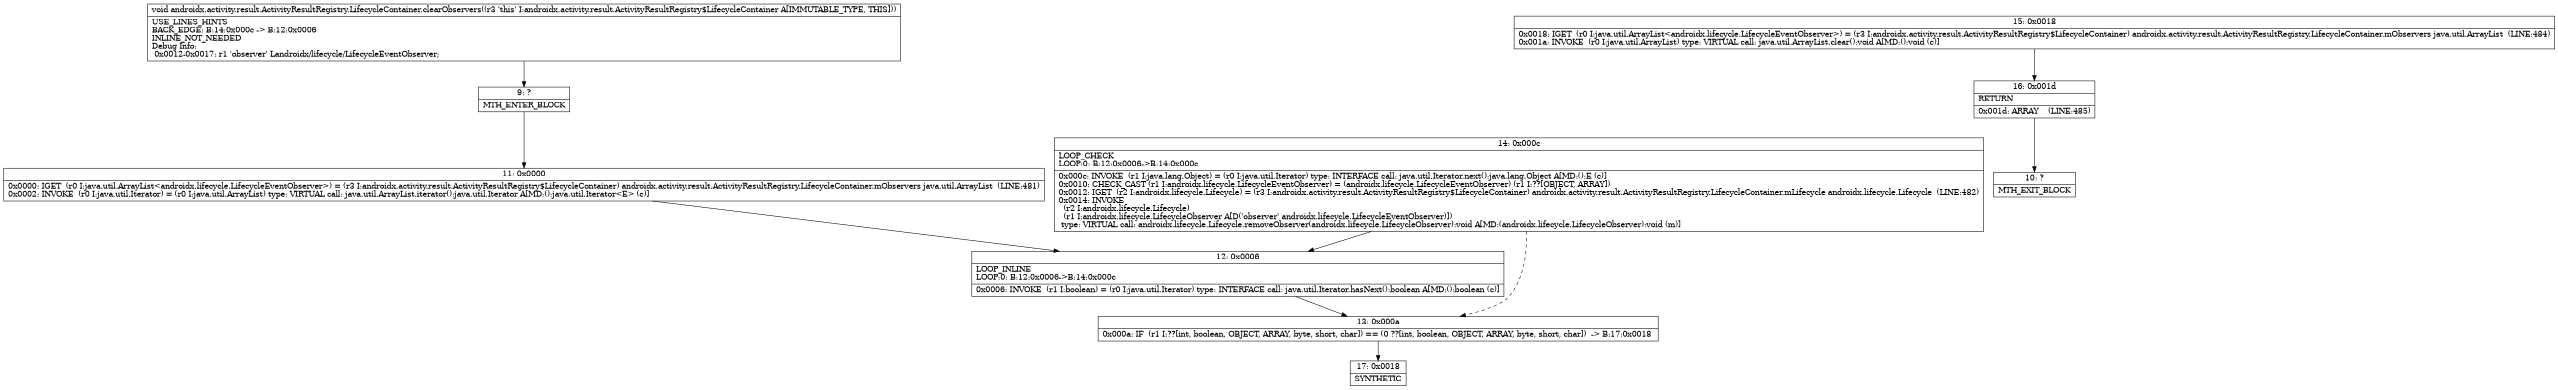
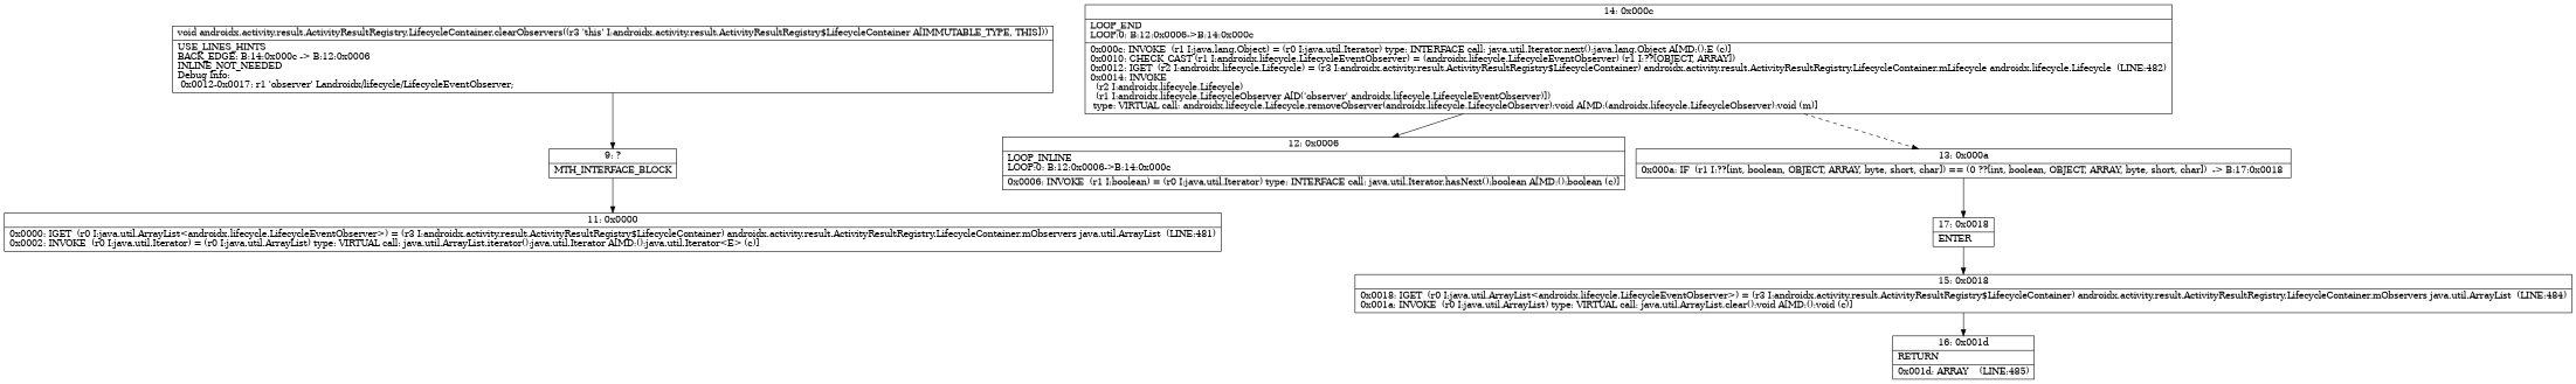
  digraph {
    node [shape=record]
-   n1 [label="{9\:\ ?|MTH_ENTER_BLOCK\l}"]
+   n1 [label="{9\:\ ?|MTH_INTERFACE_BLOCK\l}"]
    n2 [label="{11\:\ 0x0000|0x0000: IGET  (r0 I:java.util.ArrayList\<androidx.lifecycle.LifecycleEventObserver\>) = (r3 I:androidx.activity.result.ActivityResultRegistry$LifecycleContainer) androidx.activity.result.ActivityResultRegistry.LifecycleContainer.mObservers java.util.ArrayList  (LINE:481)\l0x0002: INVOKE  (r0 I:java.util.Iterator) = (r0 I:java.util.ArrayList) type: VIRTUAL call: java.util.ArrayList.iterator():java.util.Iterator A[MD:():java.util.Iterator\<E\> (c)]\l}"]
    n3 [label="{12\:\ 0x0006|LOOP_INLINE\lLOOP:0: B:12:0x0006\-\>B:14:0x000c\l|0x0006: INVOKE  (r1 I:boolean) = (r0 I:java.util.Iterator) type: INTERFACE call: java.util.Iterator.hasNext():boolean A[MD:():boolean (c)]\l}"]
    n4 [label="{13\:\ 0x000a|0x000a: IF  (r1 I:??[int, boolean, OBJECT, ARRAY, byte, short, char]) == (0 ??[int, boolean, OBJECT, ARRAY, byte, short, char])  \-\> B:17:0x0018 \l}"]
-   n5 [label="{17\:\ 0x0018|SYNTHETIC\l}"]
-   n6 [label="{14\:\ 0x000c|LOOP_CHECK\lLOOP:0: B:12:0x0006\-\>B:14:0x000c\l|0x000c: INVOKE  (r1 I:java.lang.Object) = (r0 I:java.util.Iterator) type: INTERFACE call: java.util.Iterator.next():java.lang.Object A[MD:():E (c)]\l0x0010: CHECK_CAST (r1 I:androidx.lifecycle.LifecycleEventObserver) = (androidx.lifecycle.LifecycleEventObserver) (r1 I:??[OBJECT, ARRAY]) \l0x0012: IGET  (r2 I:androidx.lifecycle.Lifecycle) = (r3 I:androidx.activity.result.ActivityResultRegistry$LifecycleContainer) androidx.activity.result.ActivityResultRegistry.LifecycleContainer.mLifecycle androidx.lifecycle.Lifecycle  (LINE:482)\l0x0014: INVOKE  \l  (r2 I:androidx.lifecycle.Lifecycle)\l  (r1 I:androidx.lifecycle.LifecycleObserver A[D('observer' androidx.lifecycle.LifecycleEventObserver)])\l type: VIRTUAL call: androidx.lifecycle.Lifecycle.removeObserver(androidx.lifecycle.LifecycleObserver):void A[MD:(androidx.lifecycle.LifecycleObserver):void (m)]\l}"]
+   n5 [label="{17\:\ 0x0018|ENTER\l}"]
+   n6 [label="{14\:\ 0x000c|LOOP_END\lLOOP:0: B:12:0x0006\-\>B:14:0x000c\l|0x000c: INVOKE  (r1 I:java.lang.Object) = (r0 I:java.util.Iterator) type: INTERFACE call: java.util.Iterator.next():java.lang.Object A[MD:():E (c)]\l0x0010: CHECK_CAST (r1 I:androidx.lifecycle.LifecycleEventObserver) = (androidx.lifecycle.LifecycleEventObserver) (r1 I:??[OBJECT, ARRAY]) \l0x0012: IGET  (r2 I:androidx.lifecycle.Lifecycle) = (r3 I:androidx.activity.result.ActivityResultRegistry$LifecycleContainer) androidx.activity.result.ActivityResultRegistry.LifecycleContainer.mLifecycle androidx.lifecycle.Lifecycle  (LINE:482)\l0x0014: INVOKE  \l  (r2 I:androidx.lifecycle.Lifecycle)\l  (r1 I:androidx.lifecycle.LifecycleObserver A[D('observer' androidx.lifecycle.LifecycleEventObserver)])\l type: VIRTUAL call: androidx.lifecycle.Lifecycle.removeObserver(androidx.lifecycle.LifecycleObserver):void A[MD:(androidx.lifecycle.LifecycleObserver):void (m)]\l}"]
    n7 [label="{15\:\ 0x0018|0x0018: IGET  (r0 I:java.util.ArrayList\<androidx.lifecycle.LifecycleEventObserver\>) = (r3 I:androidx.activity.result.ActivityResultRegistry$LifecycleContainer) androidx.activity.result.ActivityResultRegistry.LifecycleContainer.mObservers java.util.ArrayList  (LINE:484)\l0x001a: INVOKE  (r0 I:java.util.ArrayList) type: VIRTUAL call: java.util.ArrayList.clear():void A[MD:():void (c)]\l}"]
    n8 [label="{16\:\ 0x001d|RETURN\l|0x001d: ARRAY    (LINE:485)\l}"]
-   n9 [label="{10\:\ ?|MTH_EXIT_BLOCK\l}"]
    n10 [label="{void androidx.activity.result.ActivityResultRegistry.LifecycleContainer.clearObservers((r3 'this' I:androidx.activity.result.ActivityResultRegistry$LifecycleContainer A[IMMUTABLE_TYPE, THIS]))  | USE_LINES_HINTS\lBACK_EDGE: B:14:0x000c \-\> B:12:0x0006\lINLINE_NOT_NEEDED\lDebug Info:\l  0x0012\-0x0017: r1 'observer' Landroidx\/lifecycle\/LifecycleEventObserver;\l}"]
    n1 -> n2
-   n2 -> n3
-   n3 -> n4
    n4 -> n5
+   n5 -> n7
    n6 -> n3
    n6 -> n4 [style=dashed]
    n7 -> n8
-   n8 -> n9
    n10 -> n1
  }
